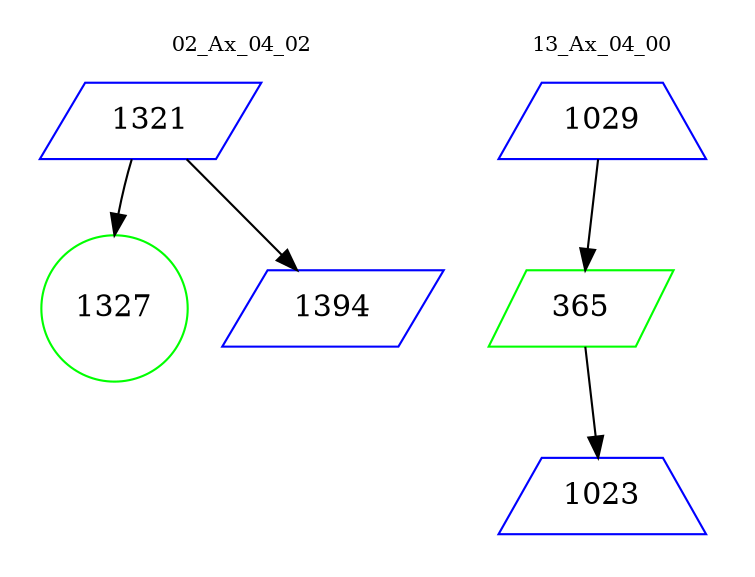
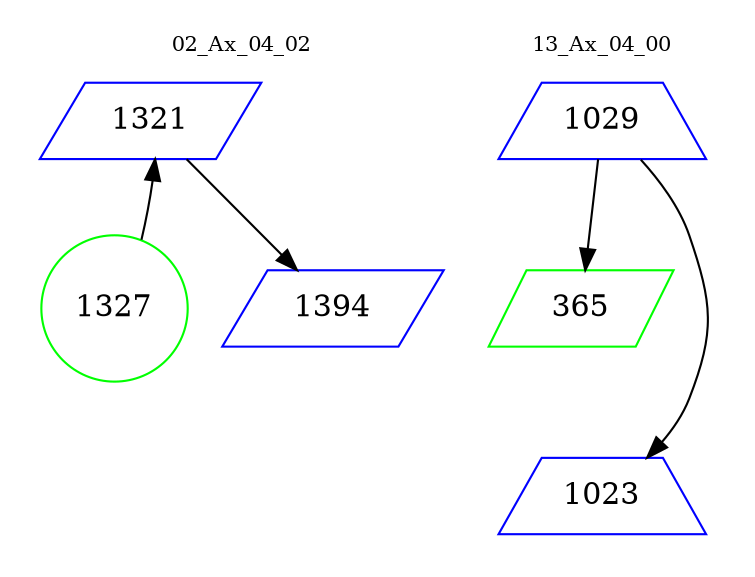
  digraph {
    node [color=blue shape=parallelogram]
    edge [color=black]
    n1 [label=1321]
    n2 [color=green label=1327 shape=circle]
    n3 [label=1394]
    n4 [label=1029 shape=trapezium]
    n5 [color=green label=365]
    n6 [label=1023 shape=trapezium]
    subgraph cluster_1 {
      color=white
      fontsize=10
      label="02_Ax_04_02"
      n1
      n2
      n3
    }
    subgraph cluster_2 {
      color=white
      fontsize=10
      label="13_Ax_04_00"
      n4
      n5
      n6
    }
-   n1 -> n2
+   n2 -> n1
    n1 -> n3
    n4 -> n5
-   n5 -> n6
+   n4 -> n6
  }
